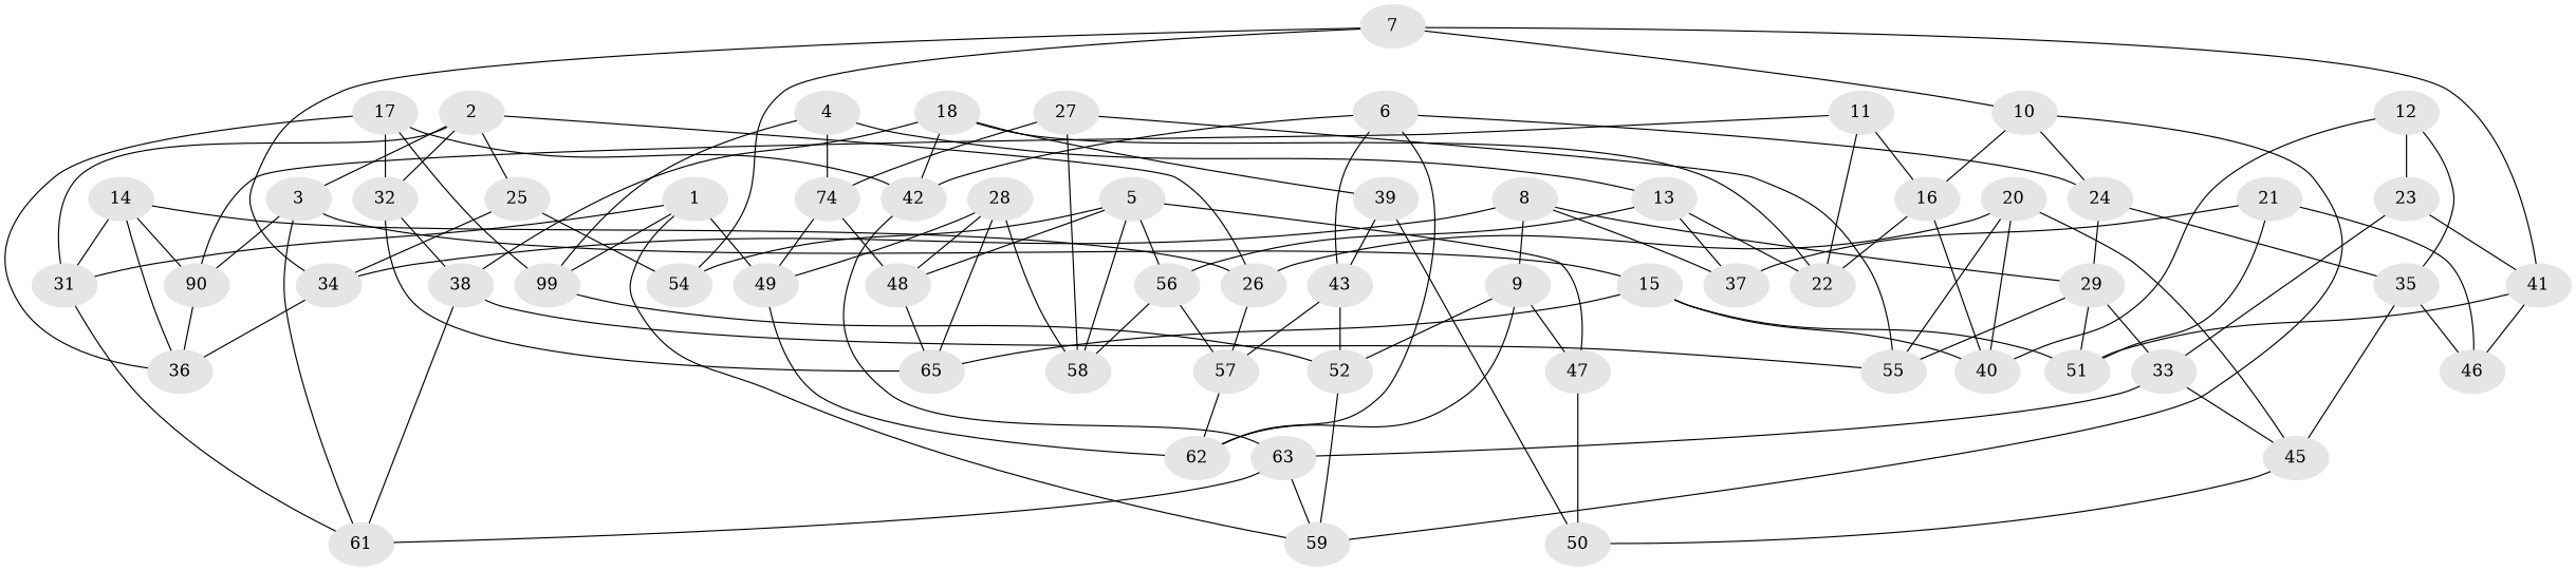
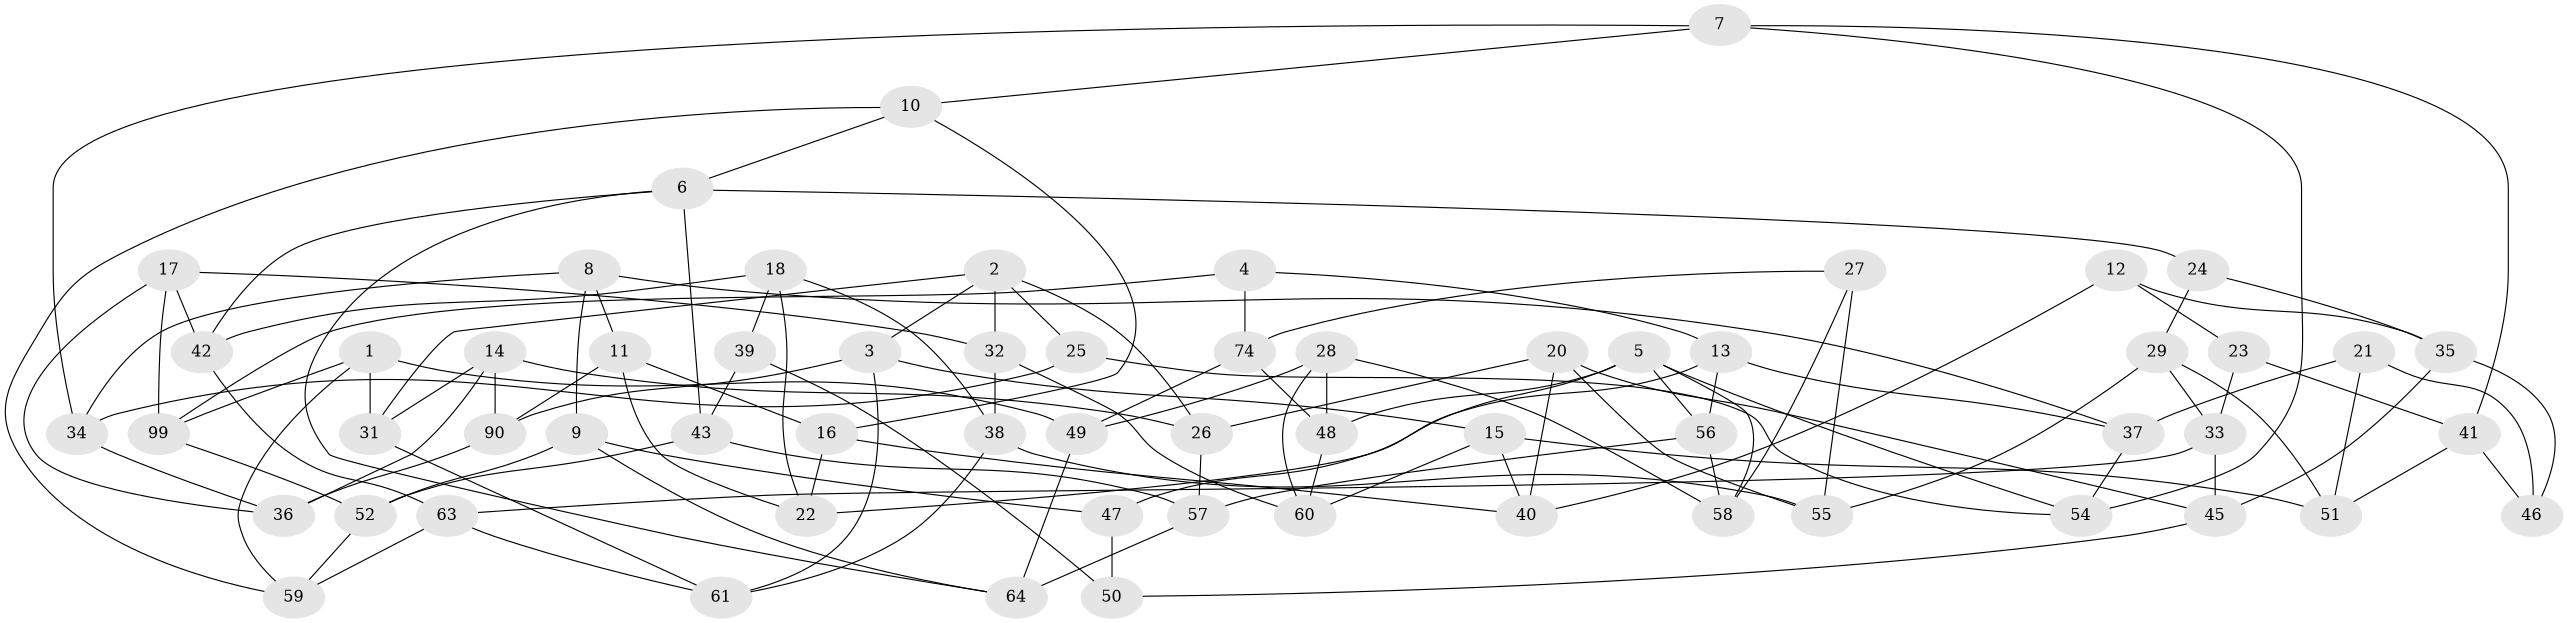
  graph {
    node [color=gray90 style=filled]
    n1 [label=99]
    1
    31
    49
    59
    52
    61
-   62
+   62 [label=64]
    2
    3
    25
    26
    32
    15
    n15 [label=90]
    54
    34
    57
    40
    51
-   60 [label=65]
+   60
    36
    4
    13
    n25 [label=74]
    37
    22
    56
    27
    58
    55
    48
    5
    47
    50
    6
    24
    42
    43
    35
    29
    n42 [label=63]
    7
    10
    41
    16
    46
    8
    9
    11
    12
    23
    33
    38
    45
    14
    17
    18
    39
    20
    21
    28
    n1 -- 52
    1 -- n1
    1 -- 31
    1 -- 49
    1 -- 59
    31 -- 61
    49 -- 62
    52 -- 59
    2 -- 31
    2 -- 3
    2 -- 25
    2 -- 26
    2 -- 32
    3 -- 61
    3 -- 15
    3 -- n15
    25 -- 54
    25 -- 34
    26 -- 57
    32 -- 60
    32 -- 38
    15 -- 40
    15 -- 51
    15 -- 60
    n15 -- 36
    34 -- 36
    57 -- 62
    4 -- n1
    4 -- 13
    4 -- n25
    13 -- 37
    13 -- 22
    13 -- 56
    n25 -- 49
    n25 -- 48
+   37 -- 54
    56 -- 57
    56 -- 58
    27 -- n25
    27 -- 58
    27 -- 55
    48 -- 60
    5 -- 54
    5 -- 56
    5 -- 58
    5 -- 48
    5 -- 47
    47 -- 50
    6 -- 62
    6 -- 24
    6 -- 42
    6 -- 43
    24 -- 35
    24 -- 29
    42 -- n42
    43 -- 52
    43 -- 57
    35 -- 46
    35 -- 45
    29 -- 51
    29 -- 55
    29 -- 33
    n42 -- 59
    n42 -- 61
    7 -- 54
    7 -- 34
    7 -- 10
    7 -- 41
    10 -- 59
-   10 -- 24
+   10 -- 6
    10 -- 16
    41 -- 51
    41 -- 46
    16 -- 40
    16 -- 22
    8 -- 34
    8 -- 37
    8 -- 9
-   8 -- 29
+   8 -- 11
    9 -- 52
    9 -- 62
    9 -- 47
    11 -- n15
    11 -- 22
    11 -- 16
    12 -- 40
    12 -- 35
    12 -- 23
    23 -- 41
    23 -- 33
    33 -- n42
    33 -- 45
    38 -- 61
    38 -- 55
    45 -- 50
    14 -- 31
    14 -- 26
    14 -- n15
    14 -- 36
    17 -- n1
    17 -- 32
    17 -- 36
    17 -- 42
    18 -- 22
    18 -- 42
    18 -- 38
    18 -- 39
    39 -- 50
    39 -- 43
    20 -- 26
    20 -- 40
    20 -- 55
    20 -- 45
    21 -- 51
    21 -- 37
    21 -- 46
    28 -- 49
    28 -- 60
    28 -- 58
    28 -- 48
  }
